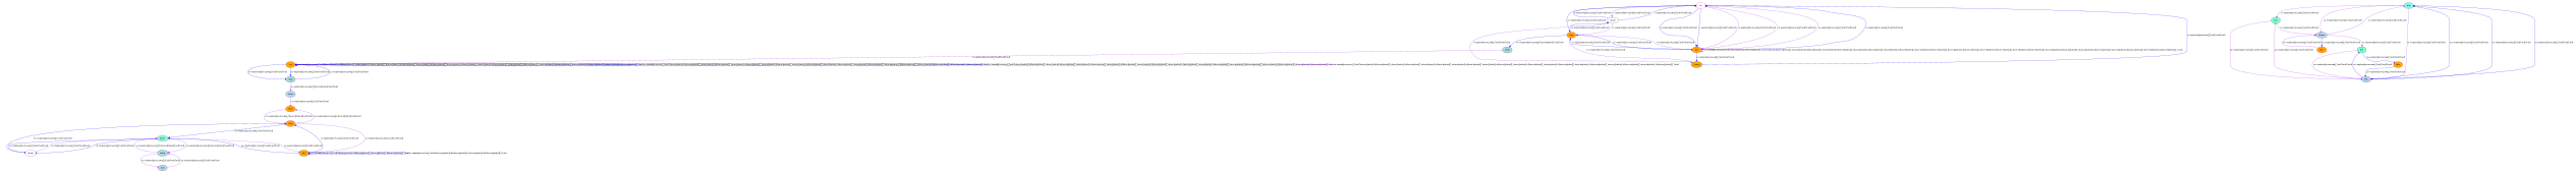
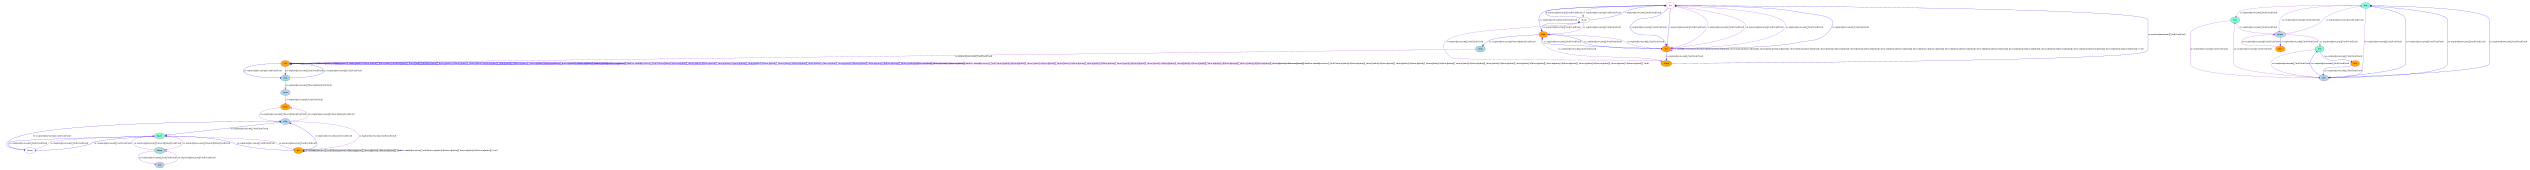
  digraph {
    fontname="Fira Sans"
    node [color=deeppink fillcolor=orange fontname="Fira Sans" style=filled]
    edge [arrowhead=normal color=purple fontname="Fira Sans"]
    b1 [fillcolor=white]
    d23m [color=darkgreen fillcolor=white]
    b0
    d9p
    d19m [color=darkgreen]
    d9m [color=darkgreen fillcolor=lightblue]
    b13 [color=purple]
    d0p [color=darkgreen fillcolor=lightblue]
    d0m [color=purple fillcolor=lightblue]
    d4m
-   d4p [color=purple]
+   d4p [color=purple fillcolor=lightblue]
    b55 [color=darkgreen]
    d22m [fillcolor=aquamarine]
    d22p [color=darkgreen fillcolor=lightblue]
    d27m [color=purple fillcolor=white]
    b29 [fillcolor=lightblue]
    d1p [color=purple fillcolor=aquamarine]
    b21 [color=darkgreen fillcolor=aquamarine]
    d28m [fillcolor=lightblue]
    gf9 [fillcolor=lightblue]
    d2m
    b19 [color=darkgreen fillcolor=aquamarine]
    b20
    b1 -> d23m [label="1-explore[EXPLORE];/null/null/null"]
    b1 -> b0 [color=blue label="3-explore[EXPLORE];/null/null/null"]
    b1 -> b0 [color=blue label="5-explore[EXPLORE];/null/null/null"]
    b1 -> b0 [label="9-explore[EXPLORE];/null/null/null"]
    b1 -> b0 [label="18-explore[EXPLORE];/null/null/null"]
    b1 -> d9p [color=blue label="20-explore[EXPLORE];/null/null/null"]
    d23m -> b1 [color=blue label="2-explore[EXPLORE];/null/null/null"]
    d23m -> b1 [arrowhead=tee color=blue label="8-explore[EXPLORE];/null/null/null"]
    d23m -> d9p [label="15-explore[EXPLORE];/null/null/null"]
    b0 -> b1 [color=blue label="4-explore[EXPLORE];/null/null/null"]
    b0 -> b1 [arrowhead=tee label="19-explore[EXPLORE];/null/null/null"]
    b0 -> b0 [label="10-toggle[TOGGLE];/null/door0[false]:=!(door0[false]); door1[false]:=!(door1[false]); door3[false]:=!(door3[false]); door4[false]:=!(door4[false]); door5[false]:=!(door5[false]); door9[false]:=!(door9[false]); door10[false]:=!(door10[false]); door12[false]:=!(door12[false]); door17[false]:=!(door17[false]); door19[false]:=!(door19[false]); door20[false]:=!(door20[false]); door22[false]:=!(door22[false]); door23[false]:=!(door23[false]); door29[false]:=!(door29[false]); /null"]
    b0 -> d9p [label="11-explore[EXPLORE];/null/null/null"]
    b0 -> d9p [color=blue label="13-explore[EXPLORE];/null/null/null"]
    b0 -> d19m [color=blue label="6-explore[EXPLORE];/null/null/null"]
    d9p -> d23m [color=blue label="14-explore[EXPLORE];/null/null/null"]
    d9p -> b0 [arrowhead=tee color=blue label="12-explore[EXPLORE];/null/null/null"]
    d9p -> d19m [label="16-explore[EXPLORE];/null/null/null"]
    d9p -> d9m [color=blue label="21-explore[EXPLORE];/door9[false]/null/null"]
    d19m -> b1 [arrowhead=tee color=blue label="17-explore[EXPLORE];/null/null/null"]
    d19m -> d23m [label="7-explore[EXPLORE];/null/null/null"]
    d9m -> b13 [label="22-explore[EXPLORE];/null/null/null"]
    b13 -> b13 [color=blue label="23-toggle[TOGGLE];/null/door0[false]:=!(door0[false]); door1[false]:=!(door1[false]); door2[false]:=!(door2[false]); door3[false]:=!(door3[false]); door4[false]:=!(door4[false]); door5[false]:=!(door5[false]); door6[false]:=!(door6[false]); door38[false]:=!(door38[false]); door10[false]:=!(door10[false]); door30[false]:=!(door30[false]); /null"]
    b13 -> b13 [color=blue label="26-toggle[TOGGLE];/null/door0[false]:=!(door0[false]); door1[false]:=!(door1[false]); door2[false]:=!(door2[false]); door3[false]:=!(door3[false]); door4[false]:=!(door4[false]); door5[false]:=!(door5[false]); door6[false]:=!(door6[false]); door38[false]:=!(door38[false]); door10[false]:=!(door10[false]); door30[false]:=!(door30[false]); /null"]
    b13 -> b13 [color=blue label="27-toggle[TOGGLE];/null/door0[false]:=!(door0[false]); door1[false]:=!(door1[false]); door2[false]:=!(door2[false]); door3[false]:=!(door3[false]); door4[false]:=!(door4[false]); door5[false]:=!(door5[false]); door6[false]:=!(door6[false]); door38[false]:=!(door38[false]); door10[false]:=!(door10[false]); door30[false]:=!(door30[false]); /null"]
    b13 -> b13 [arrowhead=tee label="28-toggle[TOGGLE];/null/door0[false]:=!(door0[false]); door1[false]:=!(door1[false]); door2[false]:=!(door2[false]); door3[false]:=!(door3[false]); door4[false]:=!(door4[false]); door5[false]:=!(door5[false]); door6[false]:=!(door6[false]); door38[false]:=!(door38[false]); door10[false]:=!(door10[false]); door30[false]:=!(door30[false]); /null"]
    b13 -> d0p [arrowhead=tee color=blue label="24-explore[EXPLORE];/null/null/null"]
    b13 -> d0p [color=blue label="29-explore[EXPLORE];/null/null/null"]
    d0p -> b13 [arrowhead=tee color=blue label="25-explore[EXPLORE];/null/null/null"]
    d0p -> d0m [label="30-explore[EXPLORE];/door0[false]/null/null"]
    d0m -> d4m [arrowhead=tee label="31-explore[EXPLORE];/null/null/null"]
    d4m -> d4p [label="32-explore[EXPLORE];/door4[false]/null/null"]
    d4p -> d4m [label="48-explore[EXPLORE];/door4[false]/null/null"]
    d4p -> b55 [arrowhead=tee label="33-explore[EXPLORE];/null/null/null"]
    d4p -> d22m [color=blue label="45-explore[EXPLORE];/null/null/null"]
    b55 -> d4p [color=blue label="47-explore[EXPLORE];/null/null/null"]
    b55 -> b55 [label="34-toggle[TOGGLE];/null/door27[false]:=!(door27[false]); door30[false]:=!(door30[false]); /null"]
    b55 -> b55 [arrowhead=tee color=blue label="35-toggle[TOGGLE];/null/door27[false]:=!(door27[false]); door30[false]:=!(door30[false]); /null"]
    b55 -> d22m [color=blue label="36-explore[EXPLORE];/null/null/null"]
    d22m -> b55 [arrowhead=tee label="46-explore[EXPLORE];/null/null/null"]
    d22m -> d22p [label="37-explore[EXPLORE];/door22[false]/null/null"]
    d22m -> d27m [arrowhead=tee color=blue label="41-explore[EXPLORE];/null/null/null"]
    d22m -> d27m [arrowhead=tee color=blue label="43-explore[EXPLORE];/null/null/null"]
    d22p -> d22m [label="40-explore[EXPLORE];/door22[false]/null/null"]
    d22p -> b29 [arrowhead=tee label="38-explore[EXPLORE];/null/null/null"]
    d27m -> d4p [arrowhead=tee color=blue label="44-explore[EXPLORE];/null/null/null"]
    d27m -> d22m [arrowhead=tee label="42-explore[EXPLORE];/null/null/null"]
    b29 -> d22p [label="39-explore[EXPLORE];/null/null/null"]
    d1p -> b21 [arrowhead=tee label="51-explore[EXPLORE];/null/null/null"]
    d1p -> d28m [arrowhead=tee label="56-explore[EXPLORE];/null/null/null"]
    d1p -> gf9 [arrowhead=tee label="61-explore[EXPLORE];/null/null/null"]
    d1p -> gf9 [color=blue label="63-explore[EXPLORE];/null/null/null"]
    b21 -> d28m [arrowhead=tee label="52-explore[EXPLORE];/null/null/null"]
    b21 -> gf9 [arrowhead=tee label="67-explore[EXPLORE];/null/null/null"]
    d28m -> d1p [arrowhead=tee label="55-explore[EXPLORE];/null/null/null"]
    d28m -> d2m [color=blue label="53-explore[EXPLORE];/null/null/null"]
    d28m -> b19 [label="57-explore[EXPLORE];/null/null/null"]
    gf9 -> d1p [arrowhead=tee color=blue label="60-explore[EXPLORE];/null/null/null"]
    gf9 -> d1p [color=blue label="62-explore[EXPLORE];/null/null/null"]
    gf9 -> b21 [arrowhead=tee label="66-explore[EXPLORE];/null/null/null"]
    gf9 -> b19 [arrowhead=tee color=blue label="64-explore[EXPLORE];/null/null/null"]
    d2m -> d28m [label="54-explore[EXPLORE];/null/null/null"]
    b19 -> gf9 [arrowhead=tee label="65-explore[EXPLORE];/null/null/null"]
    b19 -> b20 [arrowhead=tee color=blue label="58-explore[EXPLORE];/null/null/null"]
    b20 -> gf9 [arrowhead=tee color=blue label="59-explore[EXPLORE];/null/null/null"]
  }
